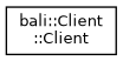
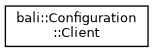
  digraph {
    rankdir=LR
-   n1 [color=black fillcolor=white fontname=Helvetica fontsize=10 height=0.2 label="bali::Client\l::Client" shape=record style=filled width=0.4]
+   n1 [color=black fillcolor=white fontname=Helvetica fontsize=10 height=0.2 label="bali::Configuration\l::Client" shape=record style=filled width=0.4]
  }
